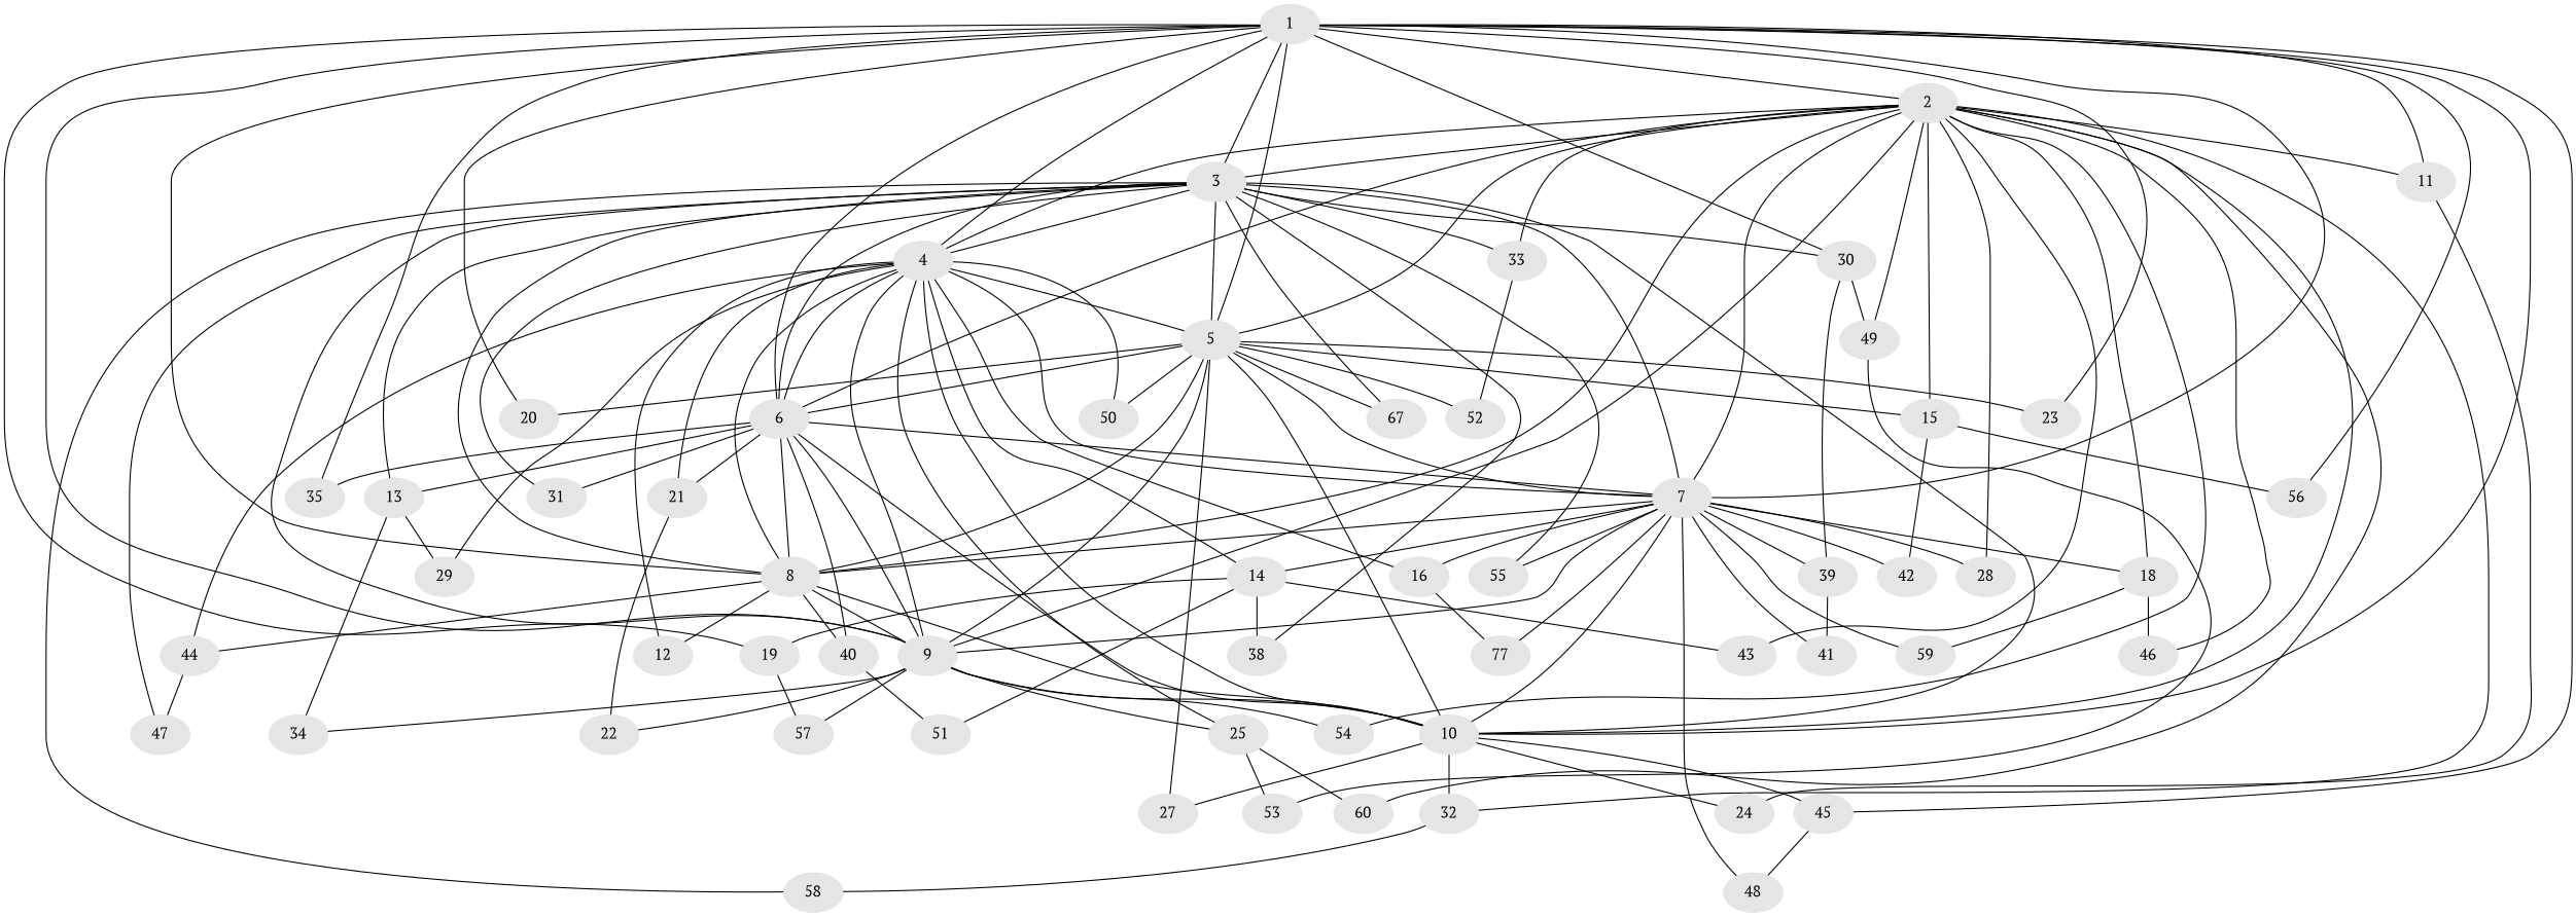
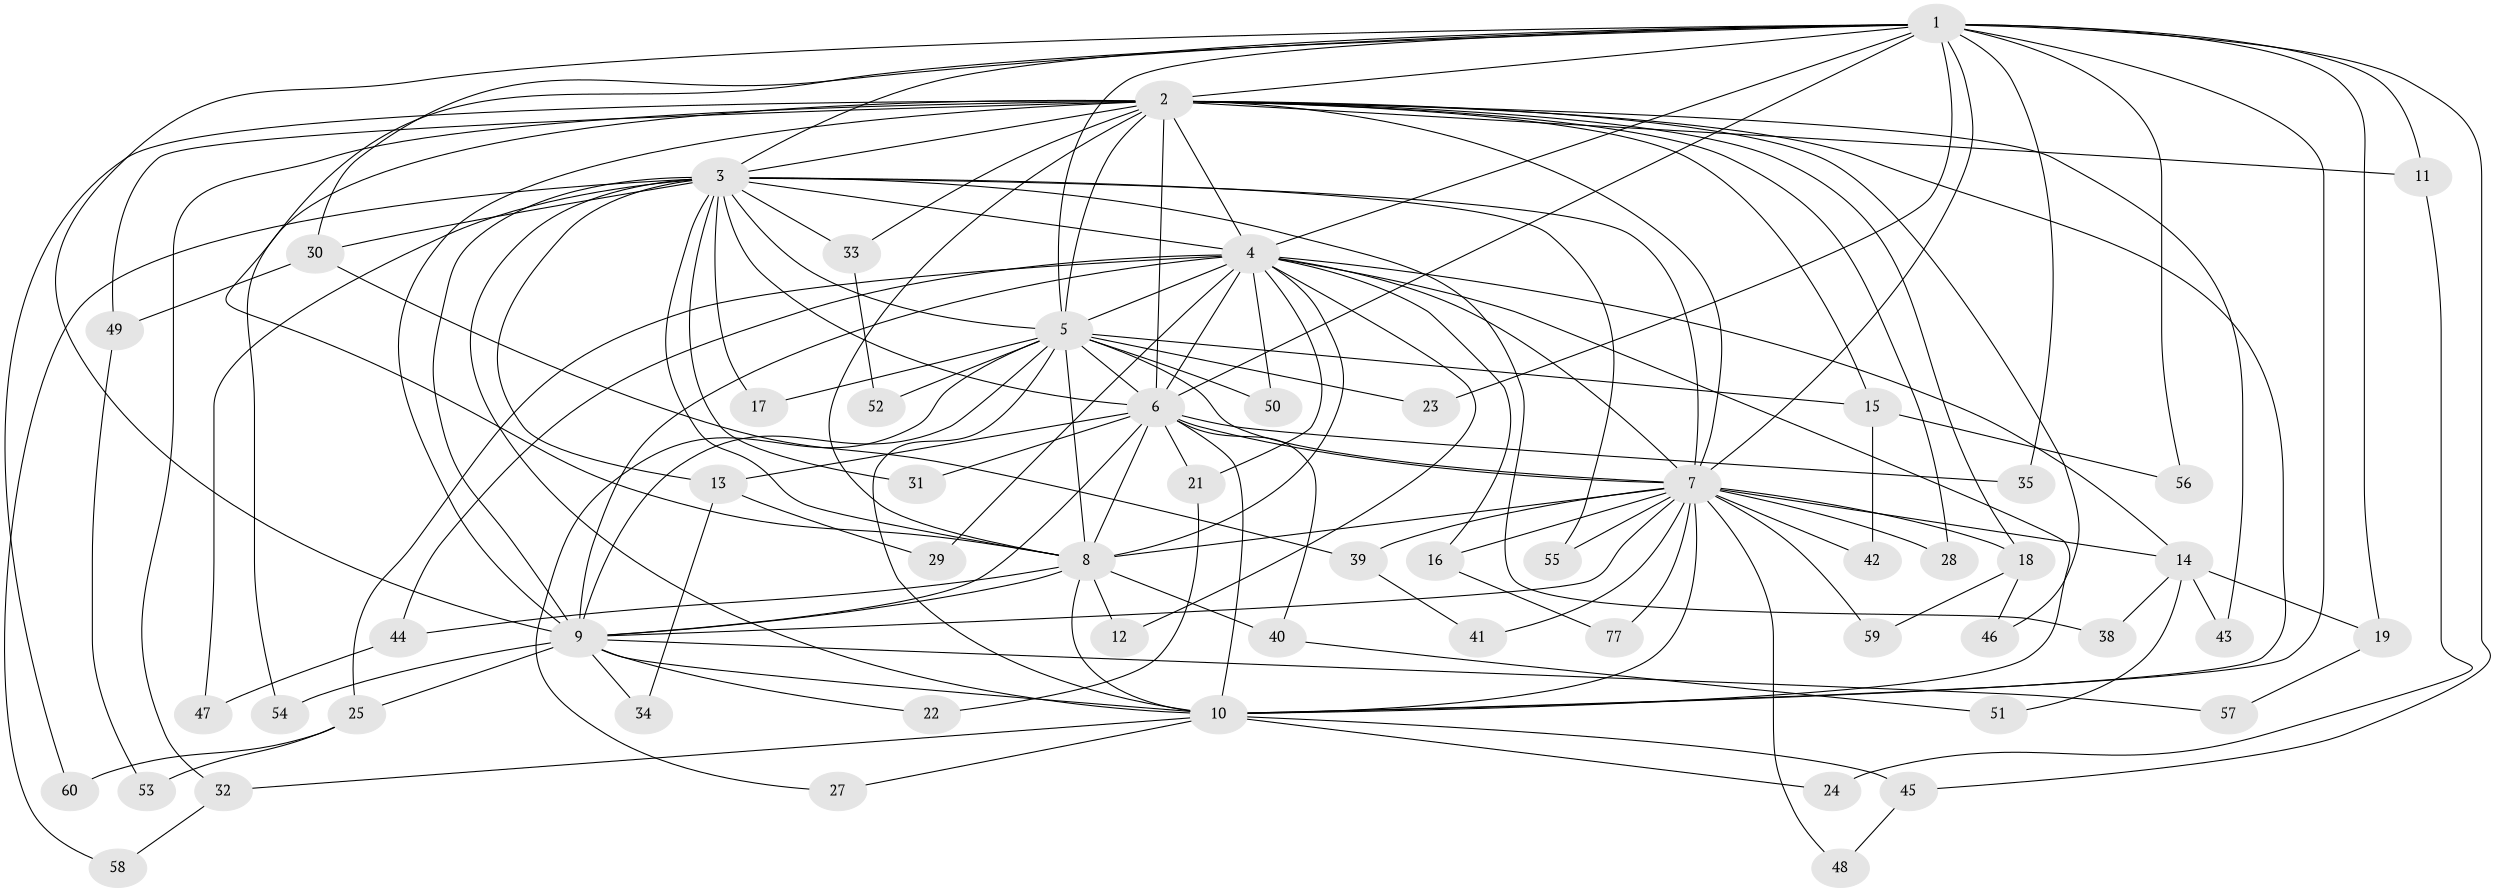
  graph {
    fontname="PT Serif"
    node [color=gray90 fontname="PT Serif" style=filled]
    edge [fontname="PT Serif"]
    1
    2
    3
    4
    5
    6
    7
    8
    9
    10
    11
    19
-   20
    23
    30
    35
    45
    56
    15
    18
    28
    32
    33
    43
    46
    49
    54
    60
    13
-   17 [label=67]
+   17
    31
    38
    47
    55
    58
    12
    14
    16
    21
    25
    29
    44
    50
    27
    52
    40
    n47 [label=77]
    39
    41
    42
    48
    59
    22
    34
    57
    24
    53
    51
    1 -- 2
    1 -- 3
    1 -- 4
    1 -- 5
    1 -- 6
    1 -- 7
    1 -- 8
    1 -- 9
    1 -- 10
    1 -- 11
    1 -- 19
-   1 -- 20
    1 -- 23
    1 -- 30
    1 -- 35
    1 -- 45
    1 -- 56
    2 -- 3
    2 -- 4
    2 -- 5
    2 -- 6
    2 -- 7
    2 -- 8
    2 -- 9
    2 -- 10
    2 -- 11
    2 -- 15
    2 -- 18
    2 -- 28
    2 -- 32
    2 -- 33
    2 -- 43
    2 -- 46
    2 -- 49
    2 -- 54
    2 -- 60
    3 -- 4
    3 -- 5
    3 -- 6
    3 -- 7
    3 -- 8
    3 -- 9
    3 -- 10
    3 -- 30
    3 -- 33
    3 -- 13
    3 -- 17
    3 -- 31
    3 -- 38
    3 -- 47
    3 -- 55
    3 -- 58
    4 -- 5
    4 -- 6
    4 -- 7
    4 -- 8
    4 -- 9
    4 -- 10
    4 -- 12
    4 -- 14
    4 -- 16
    4 -- 21
    4 -- 25
    4 -- 29
    4 -- 44
    4 -- 50
    5 -- 6
    5 -- 7
    5 -- 8
    5 -- 9
    5 -- 10
-   5 -- 20
    5 -- 23
    5 -- 15
    5 -- 17
    5 -- 50
    5 -- 27
    5 -- 52
    6 -- 7
    6 -- 8
    6 -- 9
    6 -- 10
    6 -- 35
    6 -- 13
    6 -- 31
    6 -- 21
    6 -- 40
    7 -- 8
    7 -- 9
    7 -- 10
    7 -- 18
    7 -- 28
    7 -- 55
    7 -- 14
    7 -- 16
    7 -- n47
    7 -- 39
    7 -- 41
    7 -- 42
    7 -- 48
    7 -- 59
    8 -- 9
    8 -- 10
    8 -- 12
    8 -- 44
    8 -- 40
    9 -- 10
    9 -- 54
    9 -- 25
    9 -- 22
    9 -- 34
    9 -- 57
    10 -- 45
    10 -- 32
    10 -- 27
    10 -- 24
    11 -- 24
    19 -- 57
    30 -- 49
    30 -- 39
    45 -- 48
    15 -- 56
    15 -- 42
    18 -- 46
    18 -- 59
    32 -- 58
    33 -- 52
    49 -- 53
    13 -- 29
    13 -- 34
    14 -- 19
    14 -- 43
    14 -- 38
    14 -- 51
    16 -- n47
    21 -- 22
    25 -- 60
    25 -- 53
    44 -- 47
    40 -- 51
    39 -- 41
  }
